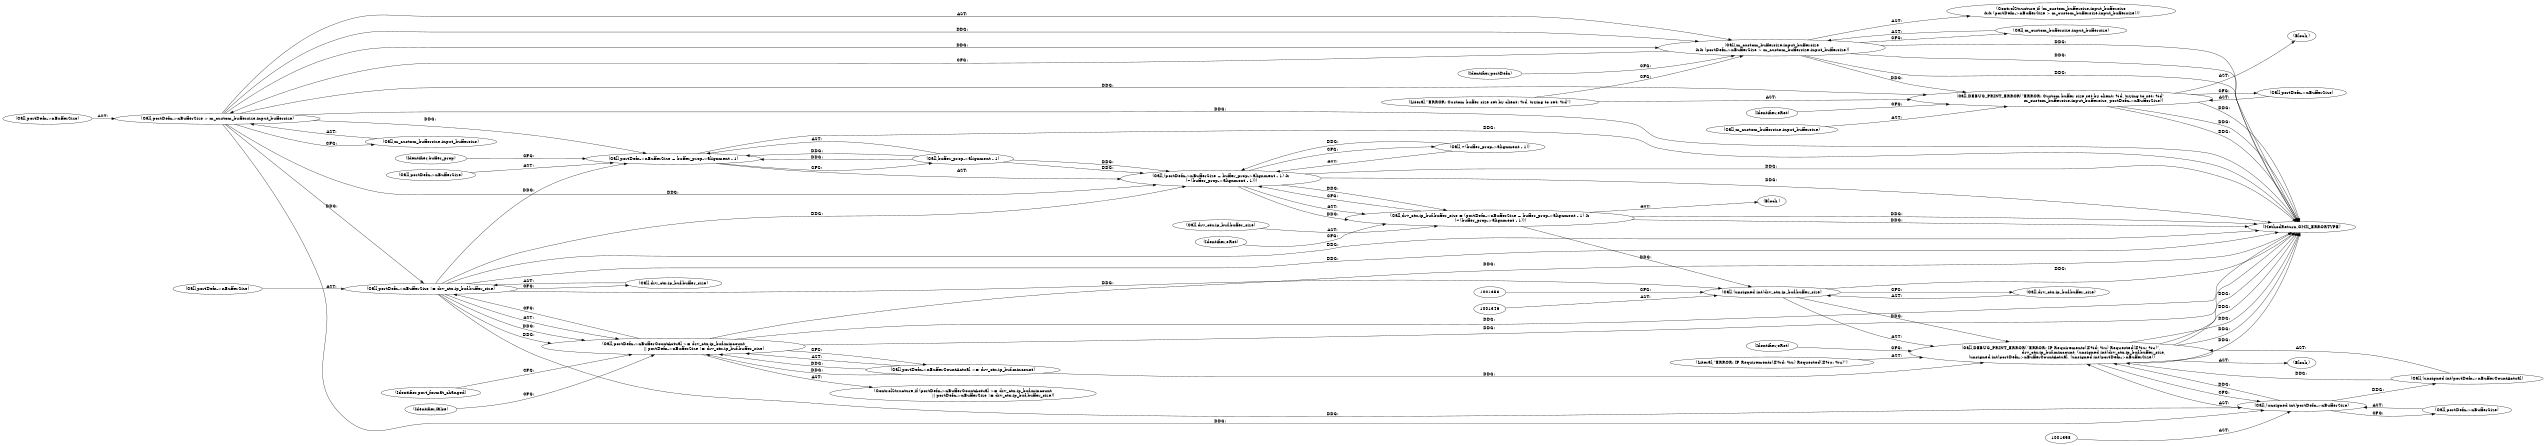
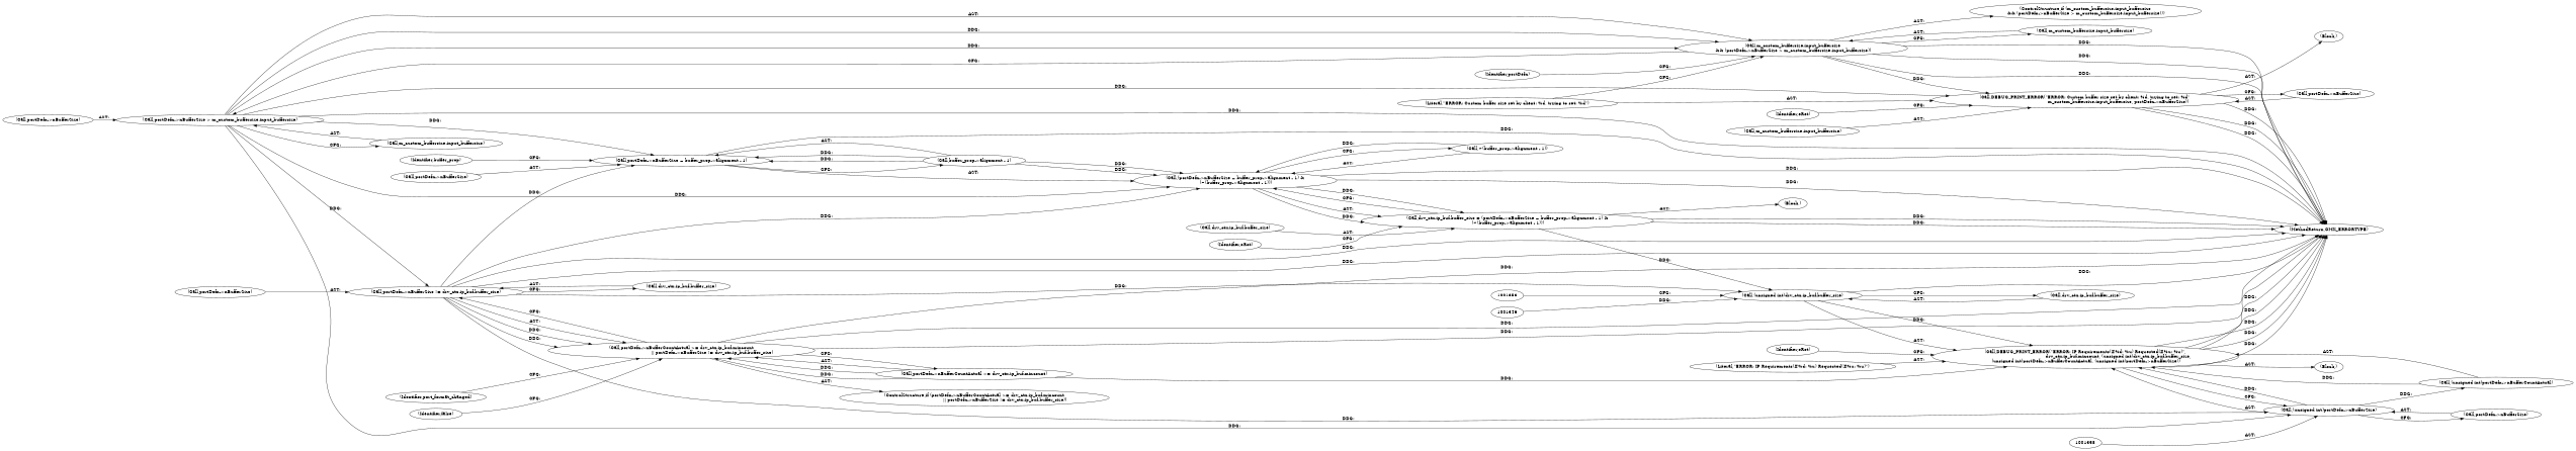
  digraph {
    rankdir=LR
    n1 [label="(Call,portDefn->nBufferSize > m_custom_buffersize.input_buffersize)"]
    n2 [label="(Call,m_custom_buffersize.input_buffersize\n && (portDefn->nBufferSize > m_custom_buffersize.input_buffersize))"]
    n3 [label="(Call,DEBUG_PRINT_ERROR(\"ERROR: Custom buffer size set by client: %d, trying to set: %d\",\n                                               m_custom_buffersize.input_buffersize, portDefn->nBufferSize))"]
    n4 [label="(Call,portDefn->nBufferSize != drv_ctx.ip_buf.buffer_size)"]
    n5 [label="(Call,(portDefn->nBufferSize + buffer_prop->alignment - 1) &\n (~(buffer_prop->alignment - 1)))"]
    n6 [label="(Call,portDefn->nBufferSize + buffer_prop->alignment - 1)"]
    n7 [label="(Call,(unsigned int)portDefn->nBufferSize)"]
    n8 [label="(Call,m_custom_buffersize.input_buffersize)"]
    n9 [label="(MethodReturn,OMX_ERRORTYPE)"]
    n10 [label="(ControlStructure,if (m_custom_buffersize.input_buffersize\n && (portDefn->nBufferSize > m_custom_buffersize.input_buffersize)))"]
    n11 [label="(Call,m_custom_buffersize.input_buffersize)"]
    n12 [label="(Call,portDefn->nBufferSize)"]
    n13 [label="(Block,)"]
    n14 [label="(Call,portDefn->nBufferCountActual >= drv_ctx.ip_buf.mincount\n                                            || portDefn->nBufferSize != drv_ctx.ip_buf.buffer_size)"]
    n15 [label="(Call,(unsigned int)drv_ctx.ip_buf.buffer_size)"]
    n16 [label="(Call,drv_ctx.ip_buf.buffer_size)"]
    n17 [label="(Call,drv_ctx.ip_buf.buffer_size = (portDefn->nBufferSize + buffer_prop->alignment - 1) &\n (~(buffer_prop->alignment - 1)))"]
    n18 [label="(Call,~(buffer_prop->alignment - 1))"]
    n19 [label="(Call,buffer_prop->alignment - 1)"]
    n20 [label="(Call,DEBUG_PRINT_ERROR(\"ERROR: IP Requirements(#%d: %u) Requested(#%u: %u)\",\n                                               drv_ctx.ip_buf.mincount, (unsigned int)drv_ctx.ip_buf.buffer_size,\n (unsigned int)portDefn->nBufferCountActual, (unsigned int)portDefn->nBufferSize))"]
    n21 [label="(Call,portDefn->nBufferSize)"]
    n22 [label="(Call,(unsigned int)portDefn->nBufferCountActual)"]
    n23 [label="(ControlStructure,if (portDefn->nBufferCountActual >= drv_ctx.ip_buf.mincount\n                                            || portDefn->nBufferSize != drv_ctx.ip_buf.buffer_size))"]
    n24 [label="(Call,portDefn->nBufferCountActual >= drv_ctx.ip_buf.mincount)"]
    n25 [label="(Call,drv_ctx.ip_buf.buffer_size)"]
    n26 [label="(Block,)"]
    n27 [label="(Block,)"]
    n28 [label="(Identifier,portDefn)"]
    n29 [label="(Identifier,port_format_changed)"]
    n30 [label="(Identifier,eRet)"]
    n31 [label="(Identifier,buffer_prop)"]
    n32 [label="(Call,m_custom_buffersize.input_buffersize)"]
    n33 [label="(Call,portDefn->nBufferSize)"]
    n34 [label="(Identifier,eRet)"]
    n35 [label="(Call,portDefn->nBufferSize)"]
    n36 [label="(Literal,\"ERROR: Custom buffer size set by client: %d, trying to set: %d\")"]
    n37 [label="(Call,drv_ctx.ip_buf.buffer_size)"]
    n38 [label="(Identifier,eRet)"]
    n39 [label="(Identifier,false)"]
    n40 [label="(Call,portDefn->nBufferSize)"]
    n41 [label="(Literal,\"ERROR: IP Requirements(#%d: %u) Requested(#%u: %u)\")"]
    1001346
    1001353
    1001358
    n1 -> n2 [label="AST: "]
    n1 -> n2 [label="DDG: "]
    n1 -> n2 [label="DDG: "]
    n1 -> n3 [label="DDG: "]
    n1 -> n4 [label="DDG: "]
    n1 -> n5 [label="DDG: "]
    n1 -> n6 [label="DDG: "]
    n1 -> n7 [label="DDG: "]
    n1 -> n8 [label="CFG: "]
    n1 -> n9 [label="DDG: "]
    n2 -> n1 [label="CFG: "]
    n2 -> n3 [label="DDG: "]
    n2 -> n9 [label="DDG: "]
    n2 -> n9 [label="DDG: "]
    n2 -> n9 [label="DDG: "]
    n2 -> n10 [label="AST: "]
    n2 -> n11 [label="CFG: "]
    n3 -> n9 [label="DDG: "]
    n3 -> n9 [label="DDG: "]
    n3 -> n9 [label="DDG: "]
    n3 -> n12 [label="CFG: "]
    n3 -> n13 [label="AST: "]
    n4 -> n5 [label="DDG: "]
    n4 -> n6 [label="DDG: "]
    n4 -> n7 [label="DDG: "]
    n4 -> n9 [label="DDG: "]
    n4 -> n9 [label="DDG: "]
    n4 -> n14 [label="AST: "]
    n4 -> n14 [label="DDG: "]
    n4 -> n14 [label="DDG: "]
    n4 -> n15 [label="DDG: "]
    n4 -> n16 [label="CFG: "]
    n5 -> n9 [label="DDG: "]
    n5 -> n9 [label="DDG: "]
    n5 -> n17 [label="AST: "]
    n5 -> n17 [label="DDG: "]
    n5 -> n17 [label="DDG: "]
    n5 -> n18 [label="CFG: "]
    n6 -> n5 [label="AST: "]
    n6 -> n9 [label="DDG: "]
    n6 -> n19 [label="CFG: "]
    n7 -> n20 [label="AST: "]
    n7 -> n20 [label="DDG: "]
    n7 -> n21 [label="CFG: "]
    n7 -> n22 [label="DDG: "]
    n8 -> n1 [label="AST: "]
    n11 -> n2 [label="AST: "]
    n12 -> n3 [label="AST: "]
    n14 -> n4 [label="CFG: "]
    n14 -> n9 [label="DDG: "]
    n14 -> n9 [label="DDG: "]
    n14 -> n9 [label="DDG: "]
    n14 -> n23 [label="AST: "]
    n14 -> n24 [label="CFG: "]
    n15 -> n9 [label="DDG: "]
    n15 -> n20 [label="AST: "]
    n15 -> n20 [label="DDG: "]
    n15 -> n25 [label="CFG: "]
    n16 -> n4 [label="AST: "]
    n17 -> n5 [label="CFG: "]
    n17 -> n9 [label="DDG: "]
    n17 -> n9 [label="DDG: "]
    n17 -> n15 [label="DDG: "]
    n17 -> n26 [label="AST: "]
    n18 -> n5 [label="AST: "]
    n18 -> n5 [label="DDG: "]
    n19 -> n5 [label="DDG: "]
    n19 -> n5 [label="DDG: "]
    n19 -> n6 [label="AST: "]
    n19 -> n6 [label="DDG: "]
    n19 -> n6 [label="DDG: "]
    n20 -> n7 [label="CFG: "]
    n20 -> n9 [label="DDG: "]
    n20 -> n9 [label="DDG: "]
    n20 -> n9 [label="DDG: "]
    n20 -> n9 [label="DDG: "]
    n20 -> n9 [label="DDG: "]
    n20 -> n27 [label="AST: "]
    n21 -> n7 [label="AST: "]
    n22 -> n20 [label="AST: "]
    n22 -> n20 [label="DDG: "]
    n24 -> n14 [label="AST: "]
    n24 -> n14 [label="DDG: "]
    n24 -> n14 [label="DDG: "]
    n24 -> n20 [label="DDG: "]
    n25 -> n15 [label="AST: "]
    n28 -> n2 [label="CFG: "]
    n29 -> n14 [label="CFG: "]
    n30 -> n20 [label="CFG: "]
    n31 -> n6 [label="CFG: "]
    n32 -> n3 [label="AST: "]
    n33 -> n6 [label="AST: "]
    n34 -> n3 [label="CFG: "]
    n35 -> n4 [label="AST: "]
    n36 -> n2 [label="CFG: "]
    n36 -> n3 [label="AST: "]
    n37 -> n17 [label="AST: "]
    n38 -> n17 [label="CFG: "]
    n39 -> n14 [label="CFG: "]
    n40 -> n1 [label="AST: "]
    n41 -> n20 [label="AST: "]
-   1001346 -> n15 [label="AST: "]
+   1001346 -> n15 [label="DDG: "]
    1001353 -> n15 [label="CFG: "]
    1001358 -> n7 [label="AST: "]
  }
